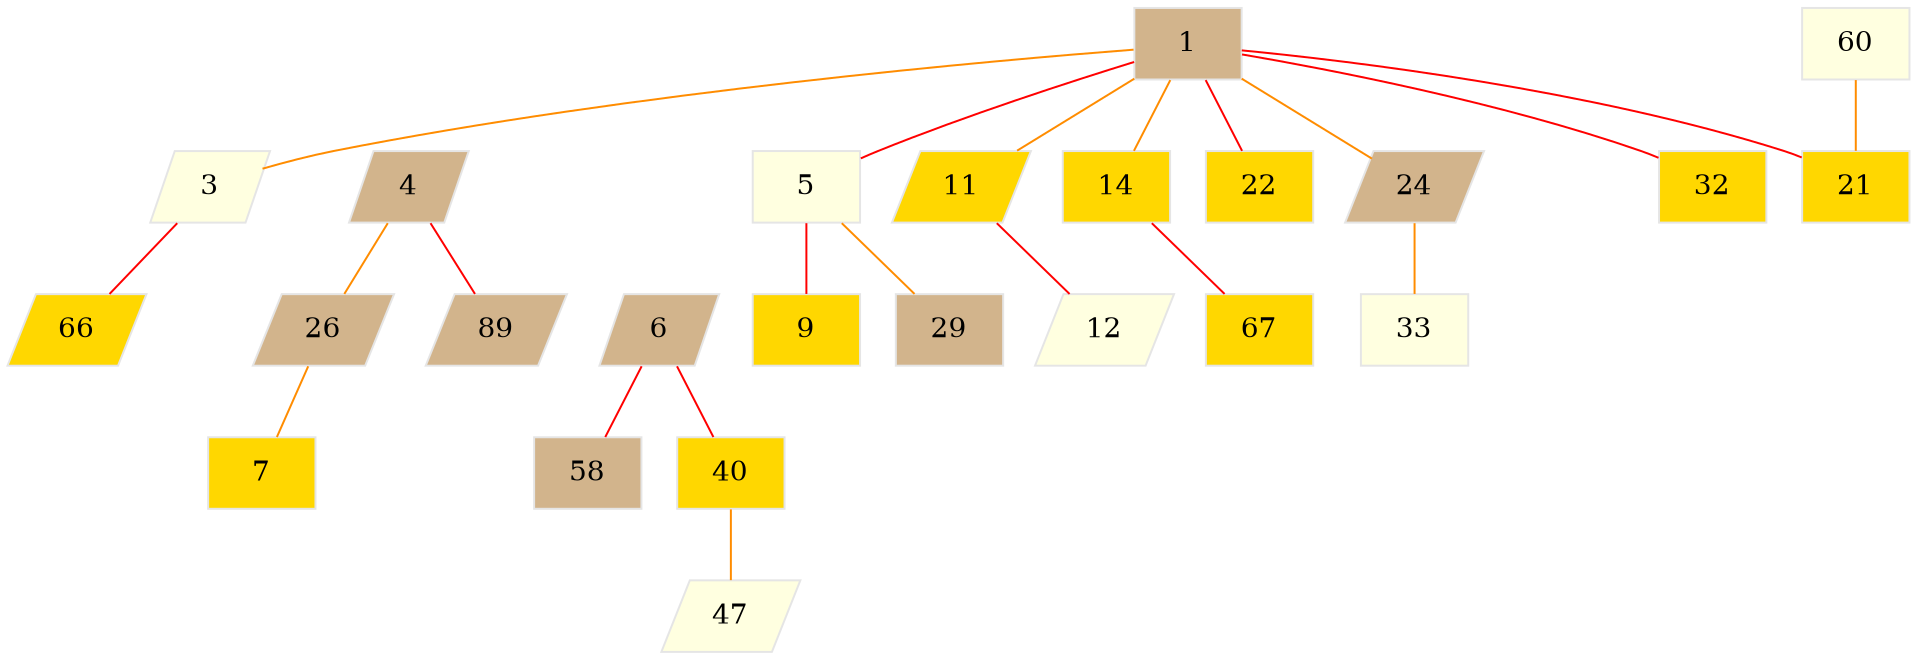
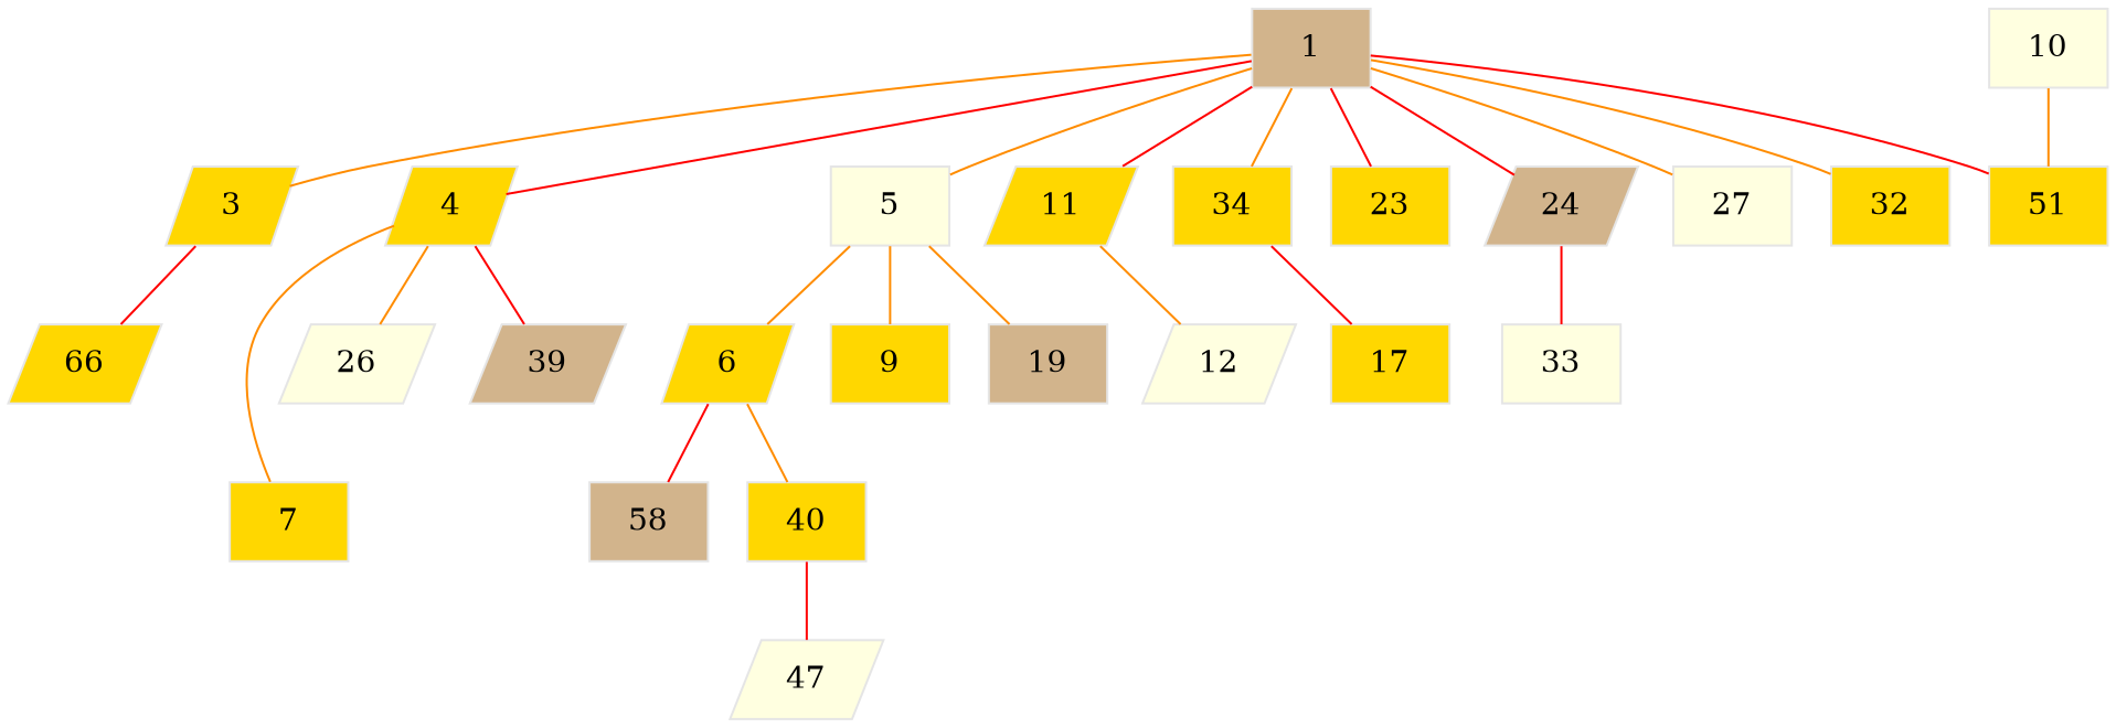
  graph {
    node [color=gray90 fillcolor=gold shape=box style=filled]
    edge [color=darkorange]
    1 [fillcolor=tan super="+2"]
-   3 [fillcolor=lightyellow shape=parallelogram super="+13+53+42"]
-   4 [fillcolor=tan shape=parallelogram super="+8+35"]
+   3 [shape=parallelogram super="+13+53+42"]
+   4 [shape=parallelogram super="+8+35"]
    5 [fillcolor=lightyellow super="+28"]
    11 [shape=parallelogram]
-   14
-   22 [super="+34"]
+   14 [label=34]
+   22 [super="+34" label=23]
    24 [fillcolor=tan shape=parallelogram super="+30"]
+   27 [fillcolor=lightyellow]
    32 [super="+46"]
-   21
+   21 [label=51]
    n12 [label=66 shape=parallelogram]
    7 [super="+20"]
-   26 [fillcolor=tan shape=parallelogram]
-   39 [fillcolor=tan shape=parallelogram label=89]
-   6 [fillcolor=tan shape=parallelogram super="+16"]
+   26 [fillcolor=lightyellow shape=parallelogram]
+   39 [fillcolor=tan shape=parallelogram]
+   6 [shape=parallelogram super="+16"]
    9 [super="+15+19"]
-   29 [fillcolor=tan super="+37"]
-   10 [fillcolor=lightyellow label=60]
+   29 [fillcolor=tan super="+37" label=19]
+   10 [fillcolor=lightyellow]
    12 [fillcolor=lightyellow shape=parallelogram]
-   17 [super="+25" label=67]
+   17 [super="+25"]
    33 [fillcolor=lightyellow super="+45"]
    n23 [fillcolor=tan label=58 super="+41+38"]
    40 [super="+44"]
    47 [fillcolor=lightyellow shape=parallelogram]
    1 -- 3
-   1 -- 5 [color=red]
-   1 -- 11
+   1 -- 4 [color=red]
+   1 -- 5
+   1 -- 11 [color=red]
    1 -- 14
    1 -- 22 [color=red]
-   1 -- 24
-   1 -- 32 [color=red]
+   1 -- 24 [color=red]
+   1 -- 27
+   1 -- 32
    1 -- 21 [color=red]
    3 -- n12 [color=red]
-   26 -- 7
+   4 -- 7
    4 -- 26
    4 -- 39 [color=red]
-   5 -- 9 [color=red]
+   5 -- 6
+   5 -- 9
    5 -- 29
-   11 -- 12 [color=red]
+   11 -- 12
    14 -- 17 [color=red]
-   24 -- 33
+   24 -- 33 [color=red]
    6 -- n23 [color=red]
-   6 -- 40 [color=red]
+   6 -- 40
    10 -- 21
-   40 -- 47
+   40 -- 47 [color=red]
  }
